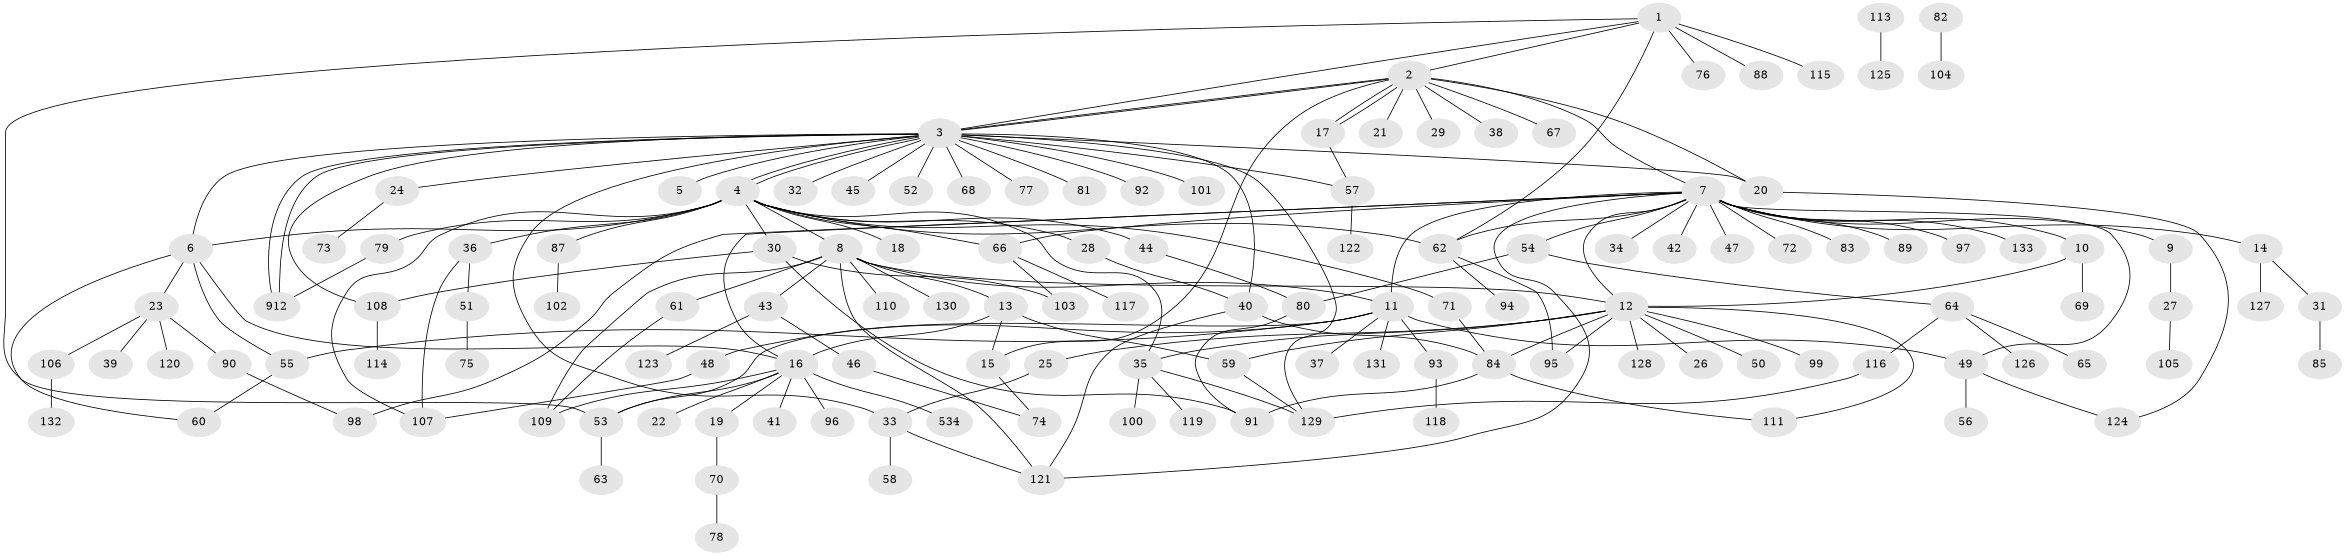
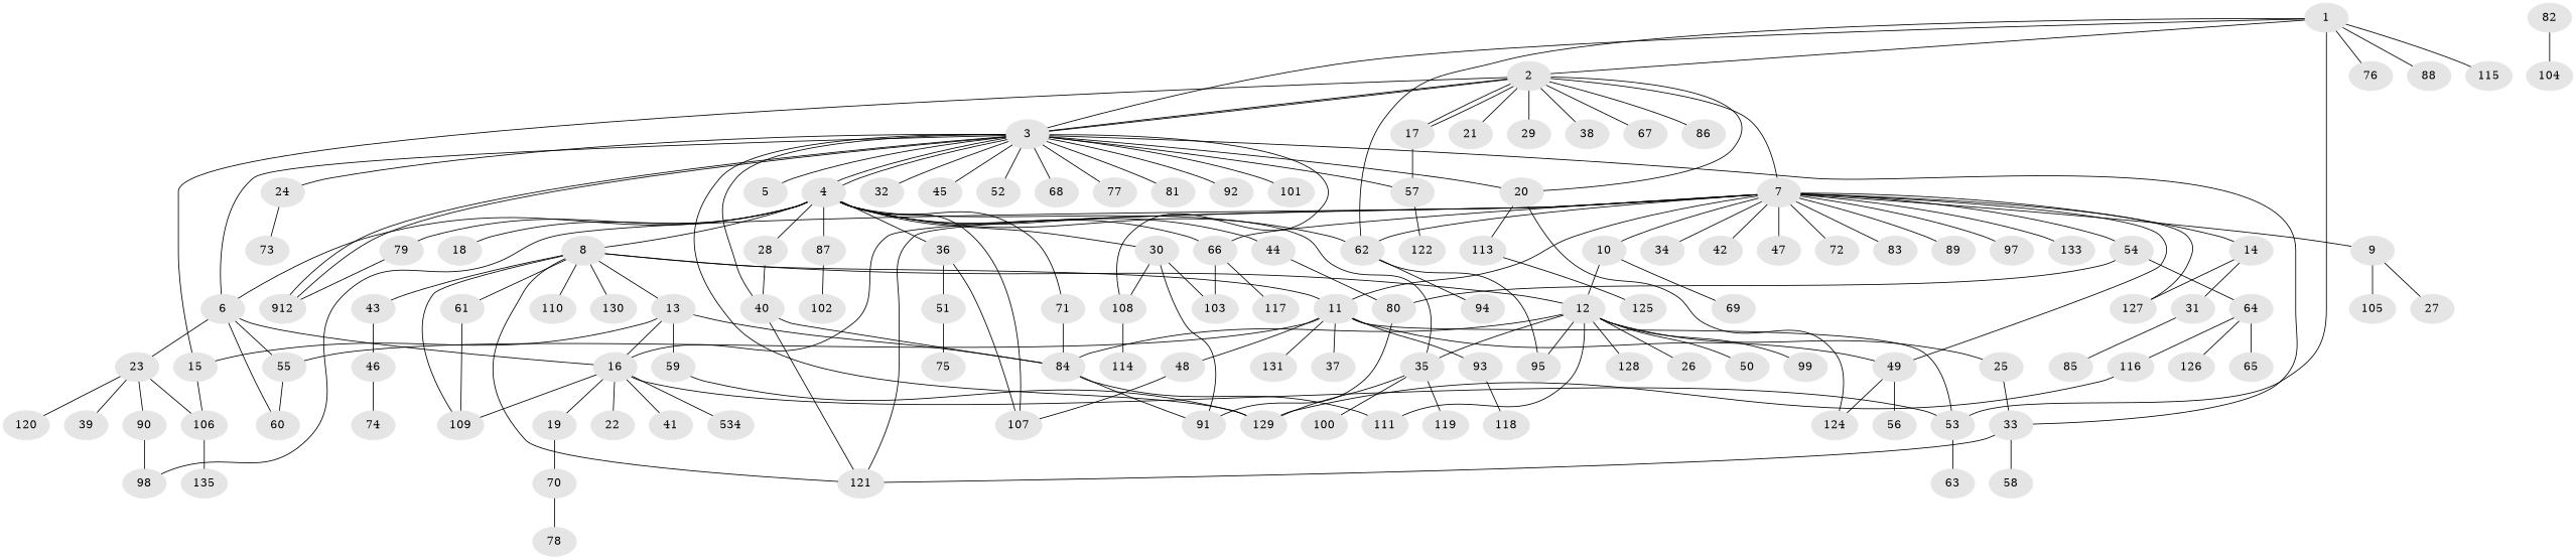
  graph {
    node [color=gray90 style=filled]
    1
    2
    3
    53
    62
    76
    88
    115
    7
    15
    17
    20
    21
    29
    38
    67
+   86
    4
    5
    6
    24
    32
    33
    45
    52
    57
    68
    77
    81
    92
    101
    108
    n33 [label=912]
    129
    40
    63
    95
    94
    49
    66
    16
    9
    10
    11
    12
    14
    34
    42
    47
    54
    72
    83
    89
    97
    98
    121
    133
    106
    113
    124
    8
    18
    28
    30
    35
    36
    44
    71
    79
    87
    107
    23
    55
    60
    73
    58
    56
    122
    114
    13
    43
    61
    109
    110
    130
    91
    103
    100
    119
    51
    80
    117
    84
    82
    104
    102
    19
    22
    41
-   96
    n101 [label=534]
    39
    90
    120
    27
    105
    69
    37
    48
    93
    131
    25
    26
    50
    59
    99
    111
    128
    31
    127
    64
    46
-   123
    118
    85
-   132
+   132 [label=135]
    70
    78
    125
    75
    74
    65
    116
    126
    1 -- 2
    1 -- 3
    1 -- 53
    1 -- 62
    1 -- 76
    1 -- 88
    1 -- 115
    2 -- 3
    2 -- 3
    2 -- 7
    2 -- 15
    2 -- 17
    2 -- 17
    2 -- 20
    2 -- 21
    2 -- 29
    2 -- 38
    2 -- 67
+   2 -- 86
    3 -- 20
    3 -- 4
    3 -- 4
    3 -- 5
    3 -- 6
    3 -- 24
    3 -- 32
    3 -- 33
    3 -- 45
    3 -- 52
    3 -- 57
    3 -- 68
    3 -- 77
    3 -- 81
    3 -- 92
    3 -- 101
    3 -- 108
    3 -- n33
    3 -- n33
    3 -- 129
    3 -- 40
    53 -- 63
    62 -- 95
    62 -- 94
    7 -- 62
    7 -- 49
    7 -- 66
    7 -- 16
    7 -- 9
    7 -- 10
    7 -- 11
-   7 -- 12
+   7 -- 127
    7 -- 14
    7 -- 34
    7 -- 42
    7 -- 47
    7 -- 54
    7 -- 72
    7 -- 83
    7 -- 89
    7 -- 97
    7 -- 98
    7 -- 121
    7 -- 133
-   15 -- 74
+   15 -- 106
    17 -- 57
+   20 -- 113
    20 -- 124
    4 -- 62
    4 -- 6
    4 -- 66
    4 -- 8
    4 -- 18
    4 -- 28
    4 -- 30
    4 -- 35
    4 -- 36
    4 -- 44
    4 -- 71
    4 -- 79
    4 -- 87
    4 -- 107
    6 -- 16
    6 -- 23
    6 -- 55
    6 -- 60
    24 -- 73
    33 -- 121
    33 -- 58
    57 -- 122
    108 -- 114
    40 -- 121
    40 -- 84
    49 -- 124
    49 -- 56
    66 -- 103
    66 -- 117
    16 -- 53
    16 -- 109
    16 -- 19
    16 -- 22
    16 -- 41
-   16 -- 96
    16 -- n101
    9 -- 27
-   27 -- 105
+   9 -- 105
    10 -- 12
    10 -- 69
    11 -- 53
    11 -- 49
    11 -- 55
    11 -- 37
    11 -- 48
    11 -- 93
    11 -- 131
    12 -- 95
    12 -- 35
    12 -- 84
    12 -- 25
    12 -- 26
    12 -- 50
-   12 -- 59
    12 -- 99
    12 -- 111
    12 -- 128
    14 -- 31
    14 -- 127
    54 -- 80
    54 -- 64
    106 -- 132
    113 -- 125
    8 -- 11
    8 -- 12
    8 -- 121
    8 -- 13
    8 -- 43
    8 -- 61
    8 -- 109
    8 -- 110
    8 -- 130
    28 -- 40
    30 -- 108
    30 -- 91
    30 -- 103
    35 -- 129
    35 -- 100
    35 -- 119
    36 -- 107
    36 -- 51
    44 -- 80
    71 -- 84
    79 -- n33
    87 -- 102
    23 -- 106
    23 -- 39
    23 -- 90
    23 -- 120
    55 -- 60
    13 -- 15
    13 -- 16
+   13 -- 84
    13 -- 59
    43 -- 46
-   43 -- 123
    61 -- 109
    51 -- 75
    80 -- 91
    84 -- 91
    84 -- 111
    82 -- 104
    19 -- 70
    90 -- 98
    48 -- 107
    93 -- 118
    25 -- 33
    59 -- 129
    31 -- 85
    64 -- 65
    64 -- 116
    64 -- 126
    46 -- 74
    70 -- 78
    116 -- 129
  }
